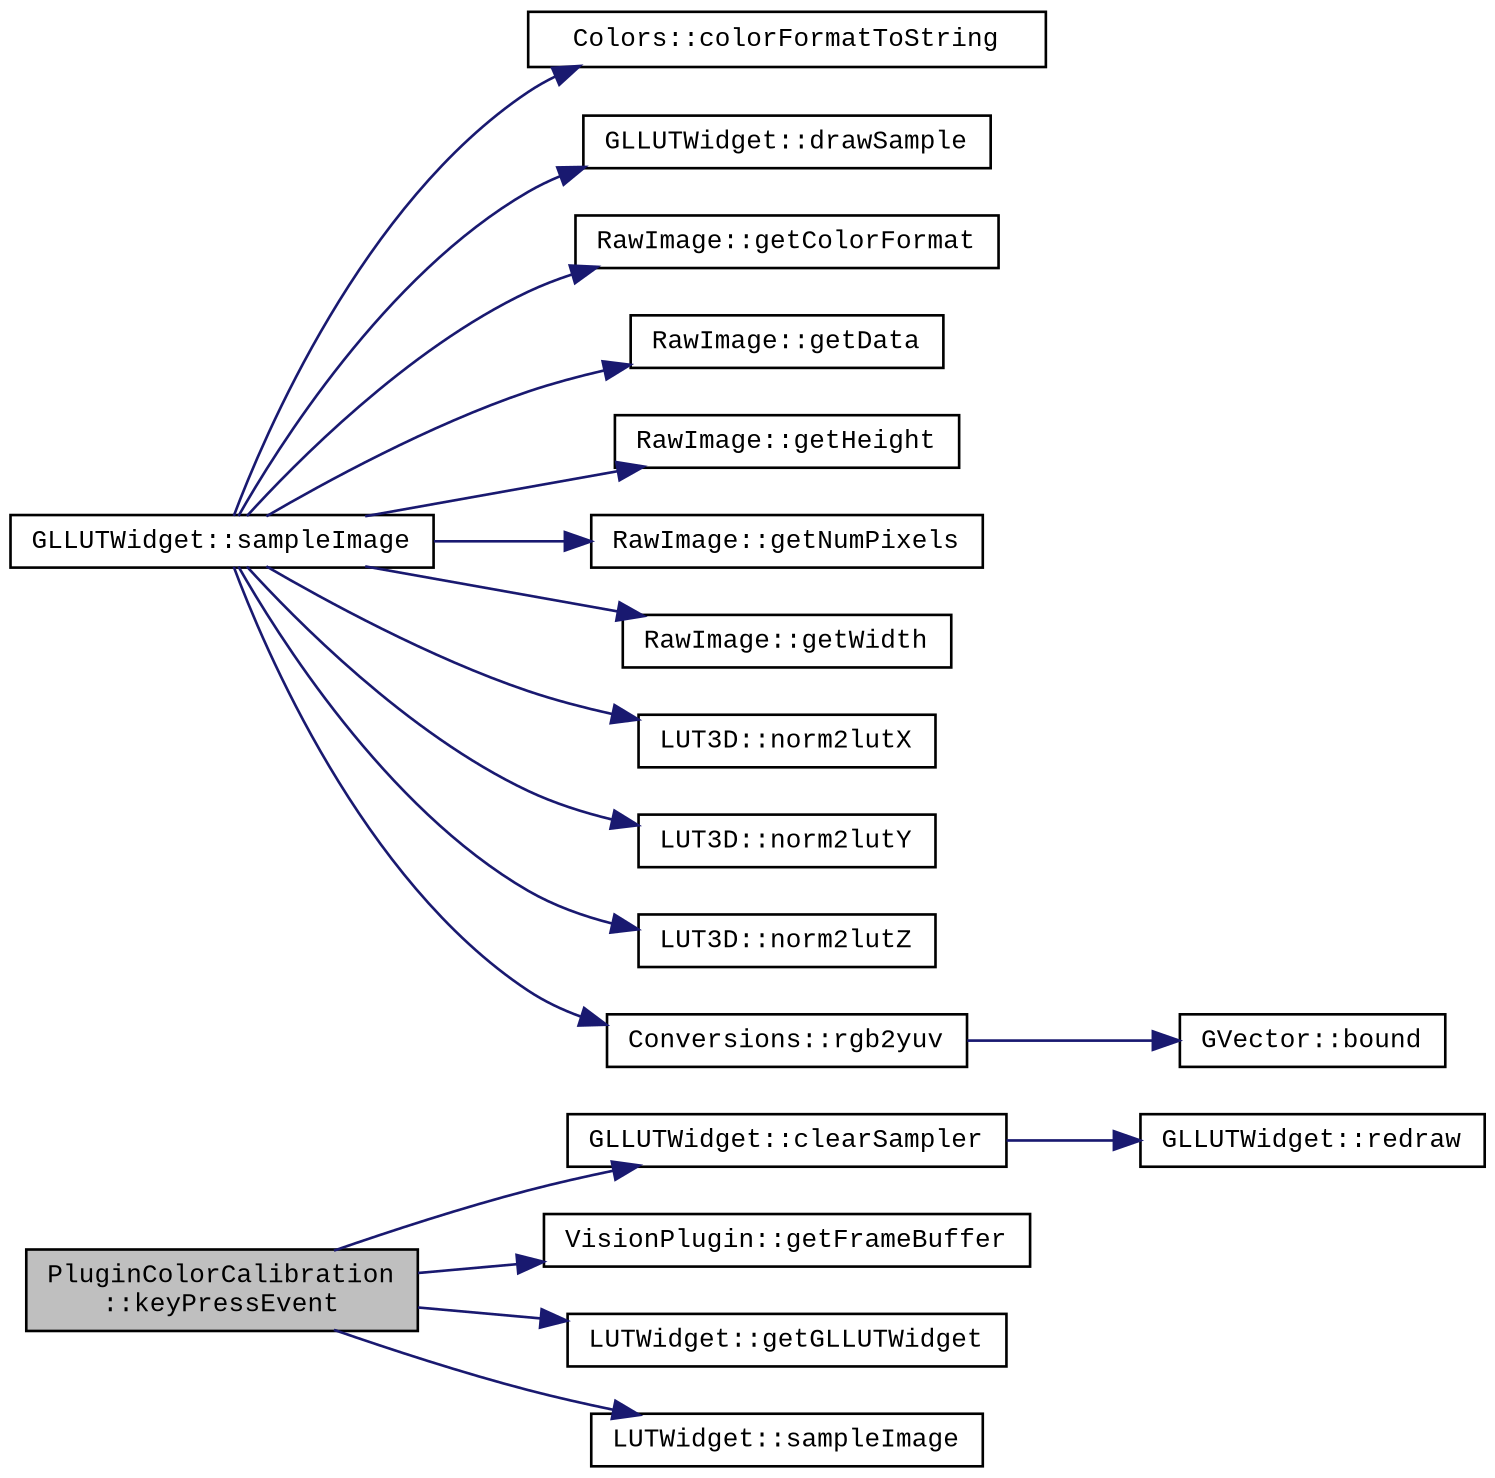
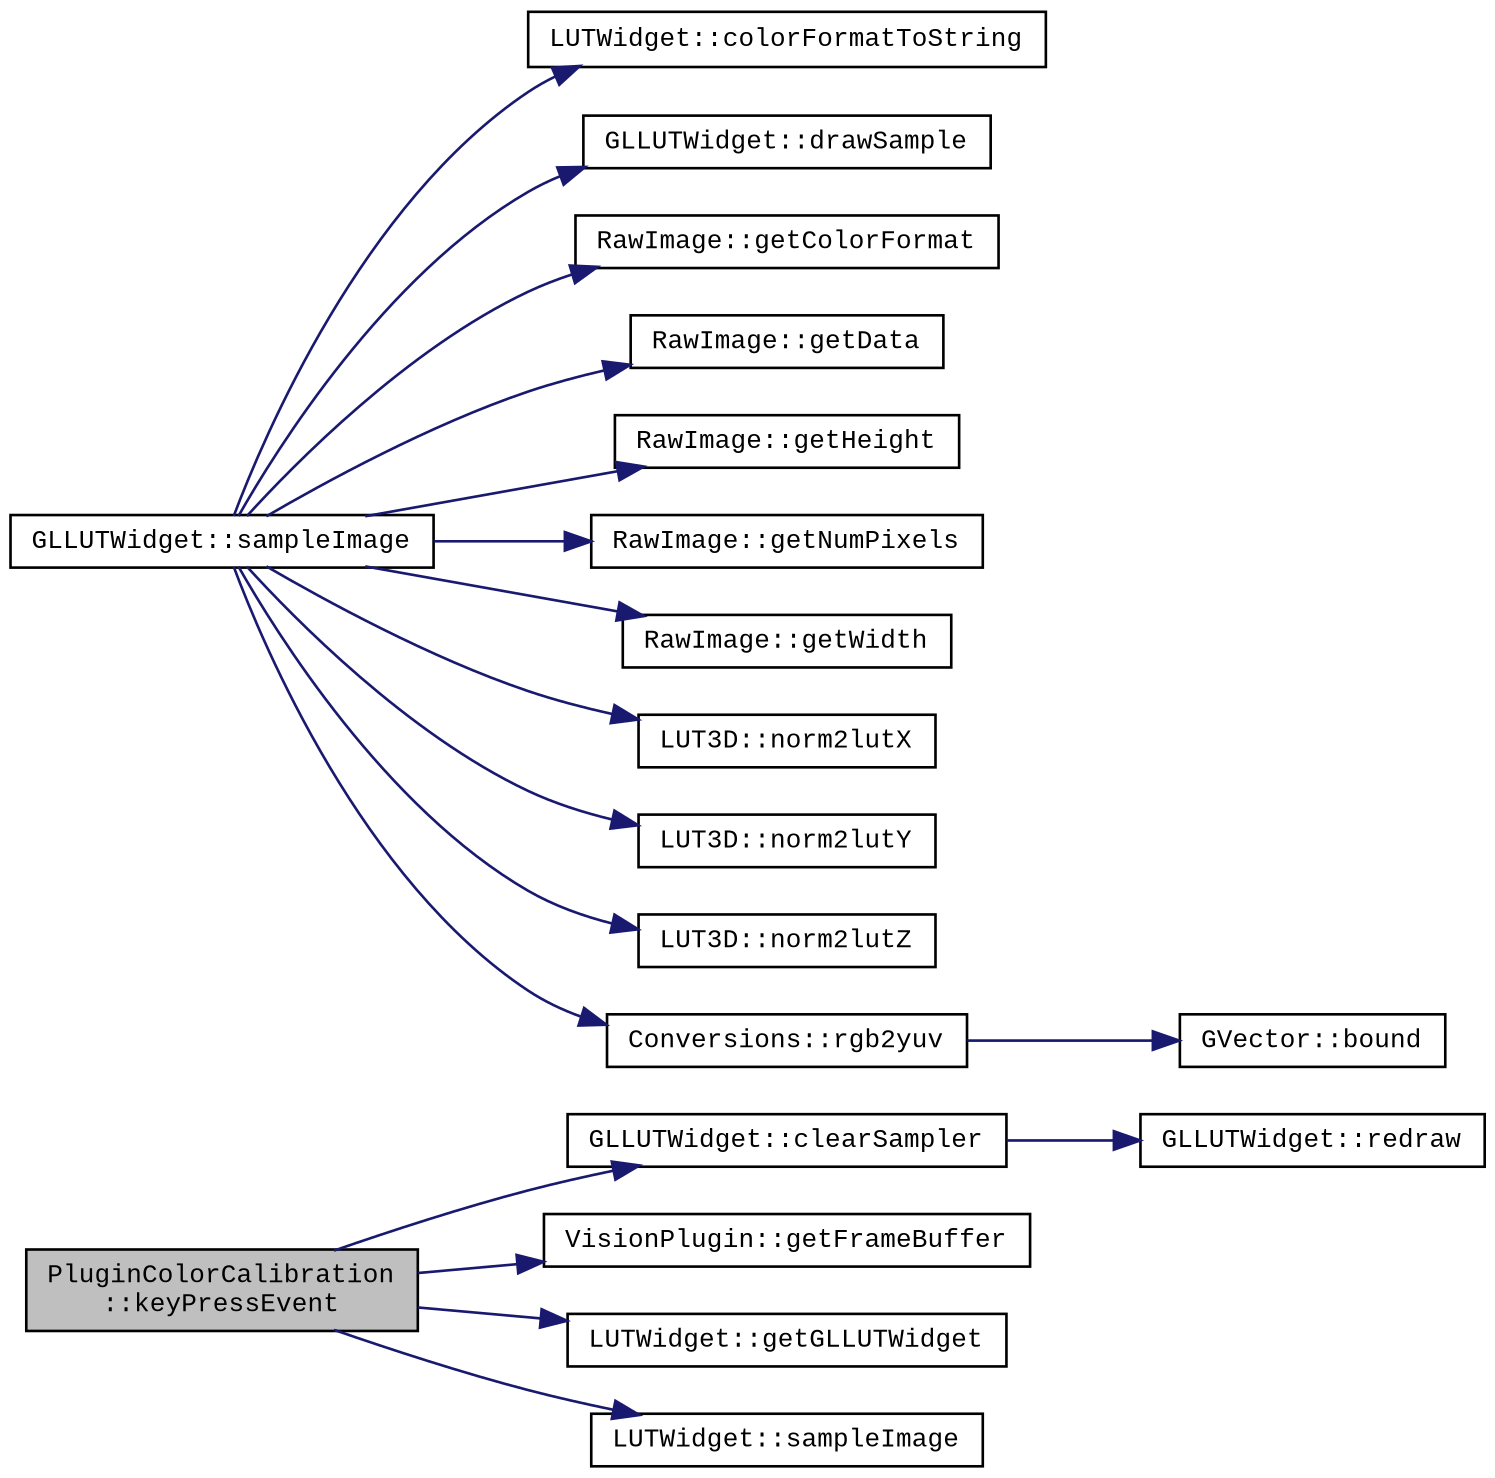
  digraph {
    fontname="Liberation Mono"
    rankdir=LR
    node [color=black fillcolor=white fontname="Liberation Mono" fontsize=10 shape=record style=filled]
    edge [color=midnightblue fontname="Liberation Mono" fontsize=10 labelfontname=Helvetica labelfontsize=10 style=solid]
    n1 [fillcolor=grey75 fontcolor=black height=0.2 label="PluginColorCalibration\l::keyPressEvent" width=0.4]
    n2 [height=0.2 label="GLLUTWidget::clearSampler" width=0.4]
    n3 [height=0.2 label="VisionPlugin::getFrameBuffer" width=0.4]
    n4 [height=0.2 label="LUTWidget::getGLLUTWidget" width=0.4]
    n5 [height=0.2 label="LUTWidget::sampleImage" width=0.4]
    n6 [height=0.2 label="GLLUTWidget::redraw" width=0.4]
    n7 [height=0.2 label="GLLUTWidget::sampleImage" width=0.4]
-   n8 [height=0.2 label="Colors::colorFormatToString" width=0.4]
+   n8 [height=0.2 label="LUTWidget::colorFormatToString" width=0.4]
    n9 [height=0.2 label="GLLUTWidget::drawSample" width=0.4]
    n10 [height=0.2 label="RawImage::getColorFormat" width=0.4]
    n11 [height=0.2 label="RawImage::getData" width=0.4]
    n12 [height=0.2 label="RawImage::getHeight" width=0.4]
    n13 [height=0.2 label="RawImage::getNumPixels" width=0.4]
    n14 [height=0.2 label="RawImage::getWidth" width=0.4]
    n15 [height=0.2 label="LUT3D::norm2lutX" width=0.4]
    n16 [height=0.2 label="LUT3D::norm2lutY" width=0.4]
    n17 [height=0.2 label="LUT3D::norm2lutZ" width=0.4]
    n18 [height=0.2 label="Conversions::rgb2yuv" width=0.4]
    n19 [height=0.2 label="GVector::bound" width=0.4]
    n1 -> n2
    n1 -> n3
    n1 -> n4
    n1 -> n5
    n2 -> n6
    n7 -> n8
    n7 -> n9
    n7 -> n10
    n7 -> n11
    n7 -> n12
    n7 -> n13
    n7 -> n14
    n7 -> n15
    n7 -> n16
    n7 -> n17
    n7 -> n18
    n18 -> n19
  }
